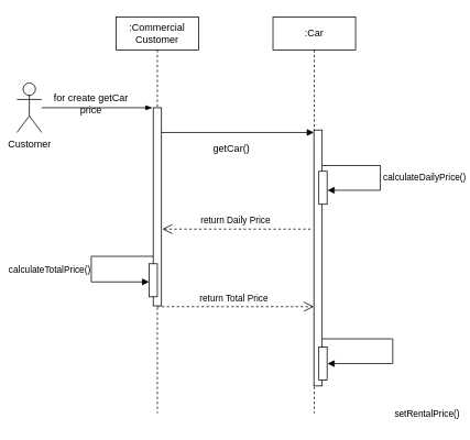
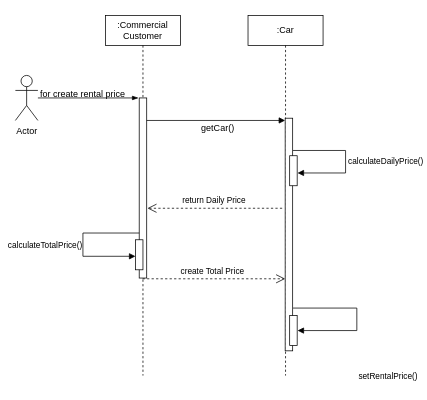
  <mxCell id="0" />
  <mxCell id="1" parent="0" />
  <mxCell id="2" value="" style="endArrow=block;endFill=1;endSize=6;html=1;rounded=0;labelBackgroundColor=default;fontFamily=Helvetica;fontSize=11;fontColor=default;strokeColor=default;shape=connector;edgeStyle=elbowEdgeStyle;" parent="1" edge="1"><mxGeometry width="160" relative="1" as="geometry"><mxPoint x="190" y="310" as="sourcePoint" /><mxPoint x="180" y="341" as="targetPoint" /><Array as="points"><mxPoint x="110" y="330" /></Array></mxGeometry></mxCell>
  <mxCell id="3" value=":Commercial&lt;br&gt;Customer" style="shape=umlLifeline;perimeter=lifelinePerimeter;whiteSpace=wrap;html=1;container=1;collapsible=0;recursiveResize=0;outlineConnect=0;" parent="1" vertex="1"><mxGeometry x="140" width="100" height="480" as="geometry" y="20" /></mxCell>
  <mxCell id="4" value="" style="html=1;points=[];perimeter=orthogonalPerimeter;fontFamily=Helvetica;fontSize=11;fontColor=default;" parent="3" vertex="1"><mxGeometry x="45" y="110" width="10" height="240" as="geometry" /></mxCell>
  <mxCell id="5" value="" style="html=1;points=[];perimeter=orthogonalPerimeter;fontFamily=Helvetica;fontSize=11;fontColor=default;" parent="3" vertex="1"><mxGeometry x="40" y="299" width="10" height="40" as="geometry" /></mxCell>
  <mxCell id="6" value=":Car" style="shape=umlLifeline;perimeter=lifelinePerimeter;whiteSpace=wrap;html=1;container=1;collapsible=0;recursiveResize=0;outlineConnect=0;" parent="1" vertex="1"><mxGeometry x="330" width="100" height="480" as="geometry" y="20" /></mxCell>
  <mxCell id="7" value="" style="endArrow=block;endFill=1;endSize=6;html=1;rounded=0;labelBackgroundColor=default;fontFamily=Helvetica;fontSize=11;fontColor=default;strokeColor=default;shape=connector;edgeStyle=elbowEdgeStyle;" parent="6" edge="1"><mxGeometry width="160" relative="1" as="geometry"><mxPoint x="60" y="180" as="sourcePoint" /><mxPoint x="66" y="210" as="targetPoint" /><Array as="points"><mxPoint x="130" y="200" /></Array></mxGeometry></mxCell>
  <mxCell id="8" value="" style="endArrow=block;endFill=1;endSize=6;html=1;rounded=0;labelBackgroundColor=default;fontFamily=Helvetica;fontSize=11;fontColor=default;strokeColor=default;shape=connector;edgeStyle=elbowEdgeStyle;" parent="6" edge="1"><mxGeometry width="160" relative="1" as="geometry"><mxPoint x="60" y="390" as="sourcePoint" /><mxPoint x="66" y="420" as="targetPoint" /><Array as="points"><mxPoint x="145" y="400" /></Array></mxGeometry></mxCell>
  <mxCell id="9" value="" style="html=1;points=[];perimeter=orthogonalPerimeter;fontFamily=Helvetica;fontSize=11;fontColor=default;rounded=0;arcSize=0;glass=0;shadow=0;sketch=0;" parent="6" vertex="1"><mxGeometry x="49.5" y="137" width="10" height="310" as="geometry" /></mxCell>
  <mxCell id="10" value="" style="html=1;points=[];perimeter=orthogonalPerimeter;fontFamily=Helvetica;fontSize=11;fontColor=default;" parent="6" vertex="1"><mxGeometry x="55.5" y="187" width="10" height="40" as="geometry" /></mxCell>
  <mxCell id="11" value="" style="html=1;points=[];perimeter=orthogonalPerimeter;fontFamily=Helvetica;fontSize=11;fontColor=default;" parent="6" vertex="1"><mxGeometry x="55.5" y="400" width="10" height="40" as="geometry" /></mxCell>
- <mxCell id="12" value="Customer" style="shape=umlActor;verticalLabelPosition=bottom;verticalAlign=top;html=1;" parent="1" vertex="1"><mxGeometry x="20" y="100" width="30" height="60" as="geometry" /></mxCell>
- <mxCell id="13" value="for create getCar price" style="text;html=1;strokeColor=none;fillColor=none;align=center;verticalAlign=middle;whiteSpace=wrap;rounded=0;" parent="1" vertex="1"><mxGeometry x="50" y="120" width="120" height="10" as="geometry" /></mxCell>
- <mxCell id="14" value="getCar()" style="text;html=1;strokeColor=none;fillColor=none;align=center;verticalAlign=middle;whiteSpace=wrap;rounded=0;" parent="1" vertex="1"><mxGeometry x="250" y="170" width="60" height="20" as="geometry" /></mxCell>
+ <mxCell id="12" value="Actor" style="shape=umlActor;verticalLabelPosition=bottom;verticalAlign=top;html=1;" parent="1" vertex="1"><mxGeometry x="20" y="100" width="30" height="60" as="geometry" /></mxCell>
+ <mxCell id="13" value="for create rental price" style="text;html=1;strokeColor=none;fillColor=none;align=center;verticalAlign=middle;whiteSpace=wrap;rounded=0;" parent="1" vertex="1"><mxGeometry x="50" y="120" width="120" height="10" as="geometry" /></mxCell>
+ <mxCell id="14" value="getCar()" style="text;html=1;strokeColor=none;fillColor=none;align=center;verticalAlign=middle;whiteSpace=wrap;rounded=0;" parent="1" vertex="1"><mxGeometry x="260" y="160" width="60" height="20" as="geometry" /></mxCell>
  <mxCell id="15" value="" style="endArrow=blockThin;endFill=1;endSize=6;html=1;rounded=0;labelBackgroundColor=default;fontFamily=Helvetica;fontSize=11;fontColor=default;strokeColor=default;shape=connector;exitX=0;exitY=1;exitDx=0;exitDy=0;" parent="1" source="13" edge="1"><mxGeometry width="160" relative="1" as="geometry"><mxPoint x="54" y="129.5" as="sourcePoint" /><mxPoint x="184" y="130" as="targetPoint" /></mxGeometry></mxCell>
  <mxCell id="16" value="" style="endArrow=block;endFill=1;endSize=6;html=1;rounded=0;labelBackgroundColor=default;fontFamily=Helvetica;fontSize=11;fontColor=default;strokeColor=default;shape=connector;" parent="1" target="9" edge="1"><mxGeometry width="160" relative="1" as="geometry"><mxPoint x="195" y="160" as="sourcePoint" /><mxPoint x="384.5" y="160" as="targetPoint" /></mxGeometry></mxCell>
  <mxCell id="17" value="calculateDailyPrice()" style="text;html=1;strokeColor=none;fillColor=none;align=center;verticalAlign=middle;whiteSpace=wrap;rounded=0;fontFamily=Helvetica;fontSize=11;fontColor=default;" parent="1" vertex="1"><mxGeometry x="484" y="205" width="60" height="20" as="geometry" /></mxCell>
  <mxCell id="18" value="" style="endArrow=open;endFill=0;html=1;rounded=0;labelBackgroundColor=default;fontFamily=Helvetica;fontSize=11;fontColor=default;strokeColor=default;dashed=1;endSize=10;" parent="1" edge="1"><mxGeometry width="160" relative="1" as="geometry"><mxPoint x="375.5" y="277" as="sourcePoint" /><mxPoint x="196" y="277" as="targetPoint" /></mxGeometry></mxCell>
  <mxCell id="19" value="" style="endArrow=open;endFill=0;html=1;rounded=0;labelBackgroundColor=default;fontFamily=Helvetica;fontSize=11;fontColor=default;strokeColor=default;dashed=1;endSize=10;" parent="1" edge="1"><mxGeometry width="160" relative="1" as="geometry"><mxPoint x="189.5" y="371" as="sourcePoint" /><mxPoint x="379.5" y="371" as="targetPoint" /><Array as="points" /></mxGeometry></mxCell>
  <mxCell id="20" value="return Daily Price" style="text;html=1;strokeColor=none;fillColor=none;align=center;verticalAlign=middle;whiteSpace=wrap;rounded=0;fontFamily=Helvetica;fontSize=11;fontColor=default;" parent="1" vertex="1"><mxGeometry x="240" y="256" width="90" height="20" as="geometry" /></mxCell>
- <mxCell id="21" value="return Total Price" style="text;html=1;strokeColor=none;fillColor=none;align=center;verticalAlign=middle;whiteSpace=wrap;rounded=0;fontFamily=Helvetica;fontSize=11;fontColor=default;" parent="1" vertex="1"><mxGeometry x="238" y="351" width="90" height="20" as="geometry" /></mxCell>
+ <mxCell id="21" value="create Total Price" style="text;html=1;strokeColor=none;fillColor=none;align=center;verticalAlign=middle;whiteSpace=wrap;rounded=0;fontFamily=Helvetica;fontSize=11;fontColor=default;" parent="1" vertex="1"><mxGeometry x="238" y="351" width="90" height="20" as="geometry" /></mxCell>
  <mxCell id="22" value="calculateTotalPrice()" style="text;html=1;strokeColor=none;fillColor=none;align=center;verticalAlign=middle;whiteSpace=wrap;rounded=0;fontFamily=Helvetica;fontSize=11;fontColor=default;" parent="1" vertex="1"><mxGeometry x="30" y="316" width="60" height="20" as="geometry" /></mxCell>
  <mxCell id="23" value="setRentalPrice()" style="text;html=1;strokeColor=none;fillColor=none;align=center;verticalAlign=middle;whiteSpace=wrap;rounded=0;fontFamily=Helvetica;fontSize=11;fontColor=default;" parent="1" vertex="1"><mxGeometry x="487" y="491" width="60" height="20" as="geometry" /></mxCell>
